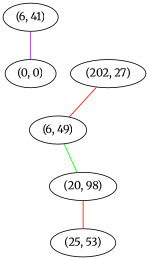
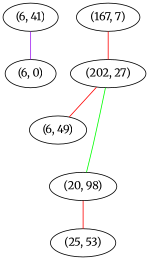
  graph {
    fontname=Merriweather
    node [fontname=Merriweather]
    edge [color=red fontname=Merriweather weight=1]
    "(6, 41)"
-   "(0, 0)"
+   "(0, 0)" [label="(6, 0)"]
+   "(167, 7)"
    "(202, 27)"
    "(6, 49)"
    n6 [label="(20, 98)"]
    "(25, 53)"
    "(6, 41)" -- "(0, 0)" [color=purple weight=4]
+   "(167, 7)" -- "(202, 27)"
    "(202, 27)" -- "(6, 49)"
-   "(6, 49)" -- n6 [color=green weight=2]
+   "(202, 27)" -- n6 [color=green weight=2]
    n6 -- "(25, 53)"
  }
